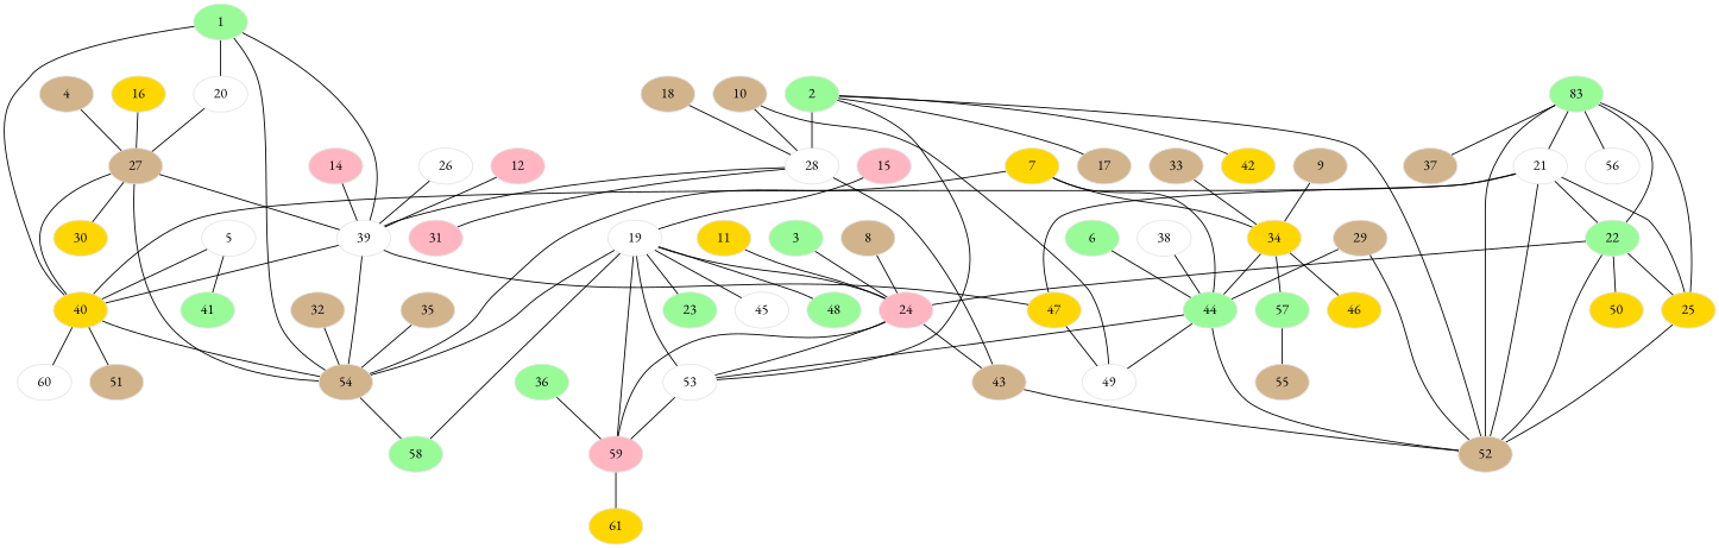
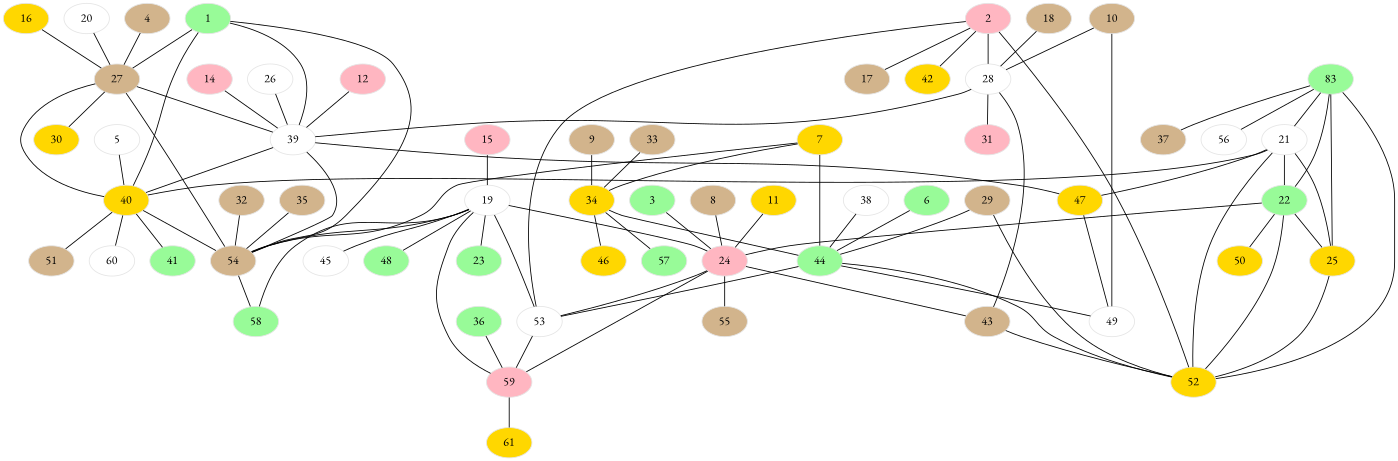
  graph {
    fontname="EB Garamond"
    node [color=gray90 fillcolor=tan fontname="EB Garamond" style=filled]
    edge [fontname="EB Garamond" weight=1.0]
    1 [fillcolor=palegreen]
    27
    39 [fillcolor=white]
    40 [fillcolor=gold]
    54
    30 [fillcolor=gold]
    47 [fillcolor=gold]
    41 [fillcolor=palegreen]
    51
    60 [fillcolor=white]
    58 [fillcolor=palegreen]
-   2 [fillcolor=palegreen]
+   2 [fillcolor=lightpink]
    17
    28 [fillcolor=white]
    42 [fillcolor=gold]
-   52
+   52 [fillcolor=gold]
    53 [fillcolor=white]
    43
    31 [fillcolor=lightpink]
    34 [fillcolor=gold]
    44 [fillcolor=palegreen]
    46 [fillcolor=gold]
    57 [fillcolor=palegreen]
    59 [fillcolor=lightpink]
    3 [fillcolor=palegreen]
    24 [fillcolor=lightpink]
    55
    4
    5 [fillcolor=white]
    6 [fillcolor=palegreen]
    49 [fillcolor=white]
    7 [fillcolor=gold]
    8
    9
    10
    11 [fillcolor=gold]
    12 [fillcolor=lightpink]
    n38 [fillcolor=palegreen label=83]
    21 [fillcolor=white]
    22 [fillcolor=palegreen]
    25 [fillcolor=gold]
    37
    56 [fillcolor=white]
    50 [fillcolor=gold]
    14 [fillcolor=lightpink]
    15 [fillcolor=lightpink]
    19 [fillcolor=white]
    23 [fillcolor=palegreen]
    45 [fillcolor=white]
    48 [fillcolor=palegreen]
    16 [fillcolor=gold]
    18
    61 [fillcolor=gold]
    20 [fillcolor=white]
    26 [fillcolor=white]
    29
    32
    33
    35
    36 [fillcolor=palegreen]
    38 [fillcolor=white]
-   1 -- 20 [weight=2.0]
+   1 -- 27 [weight=2.0]
    1 -- 39
    1 -- 40
    1 -- 54
    27 -- 39 [weight=2.0]
    27 -- 40 [weight=2.0]
    27 -- 54 [weight=2.0]
    27 -- 30
    39 -- 40
    39 -- 54
    39 -- 47
    40 -- 54
-   5 -- 41
+   40 -- 41
    40 -- 51
    40 -- 60
    54 -- 58
    47 -- 49
    2 -- 17
    2 -- 28 [weight=9.0]
    2 -- 42
    2 -- 52
    2 -- 53
    28 -- 39
    28 -- 43
    28 -- 31
    53 -- 59 [weight=2.0]
    43 -- 52
    34 -- 44 [weight=4.0]
    34 -- 46
    34 -- 57
    44 -- 52
    44 -- 53
    44 -- 49
    59 -- 61
    3 -- 24
    24 -- 53 [weight=2.0]
    24 -- 43
    24 -- 59
-   57 -- 55
+   24 -- 55
    4 -- 27
    5 -- 40
    6 -- 44
    7 -- 54
    7 -- 34
    7 -- 44 [weight=4.0]
    8 -- 24
    9 -- 34
    10 -- 28
    10 -- 49
    11 -- 24
    12 -- 39
    n38 -- 52 [weight=2.0]
    n38 -- 21 [weight=2.0]
    n38 -- 22 [weight=2.0]
    n38 -- 25 [weight=2.0]
    n38 -- 37
    n38 -- 56
    21 -- 40
    21 -- 47
    21 -- 52
    21 -- 22
    21 -- 25
    22 -- 52
    22 -- 24
    22 -- 25
    22 -- 50
    25 -- 52
    14 -- 39
    15 -- 19
    19 -- 54
    19 -- 58
    19 -- 53 [weight=4.0]
    19 -- 59 [weight=2.0]
    19 -- 24 [weight=2.0]
    19 -- 23
    19 -- 45
    19 -- 48
    16 -- 27
    18 -- 28
    20 -- 27
    26 -- 39
    29 -- 52
    29 -- 44
    32 -- 54
    33 -- 34
    35 -- 54
    36 -- 59
    38 -- 44
  }
